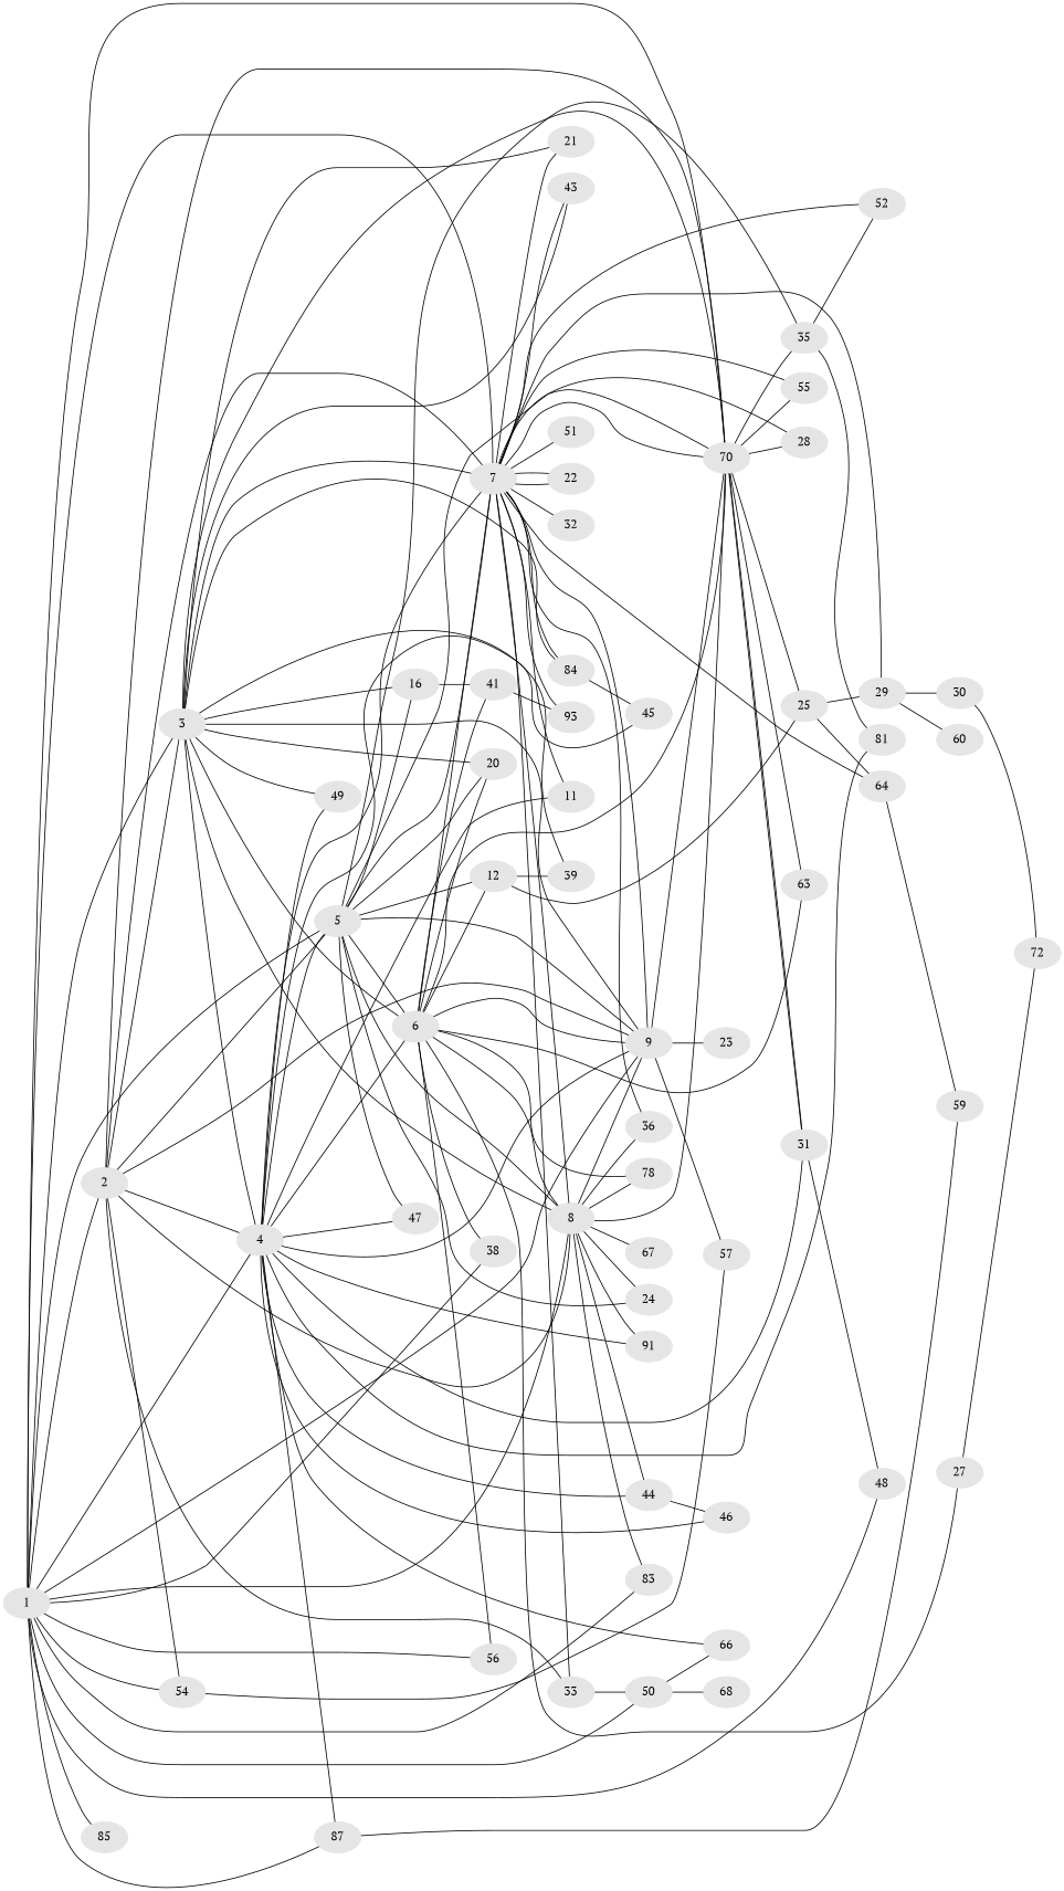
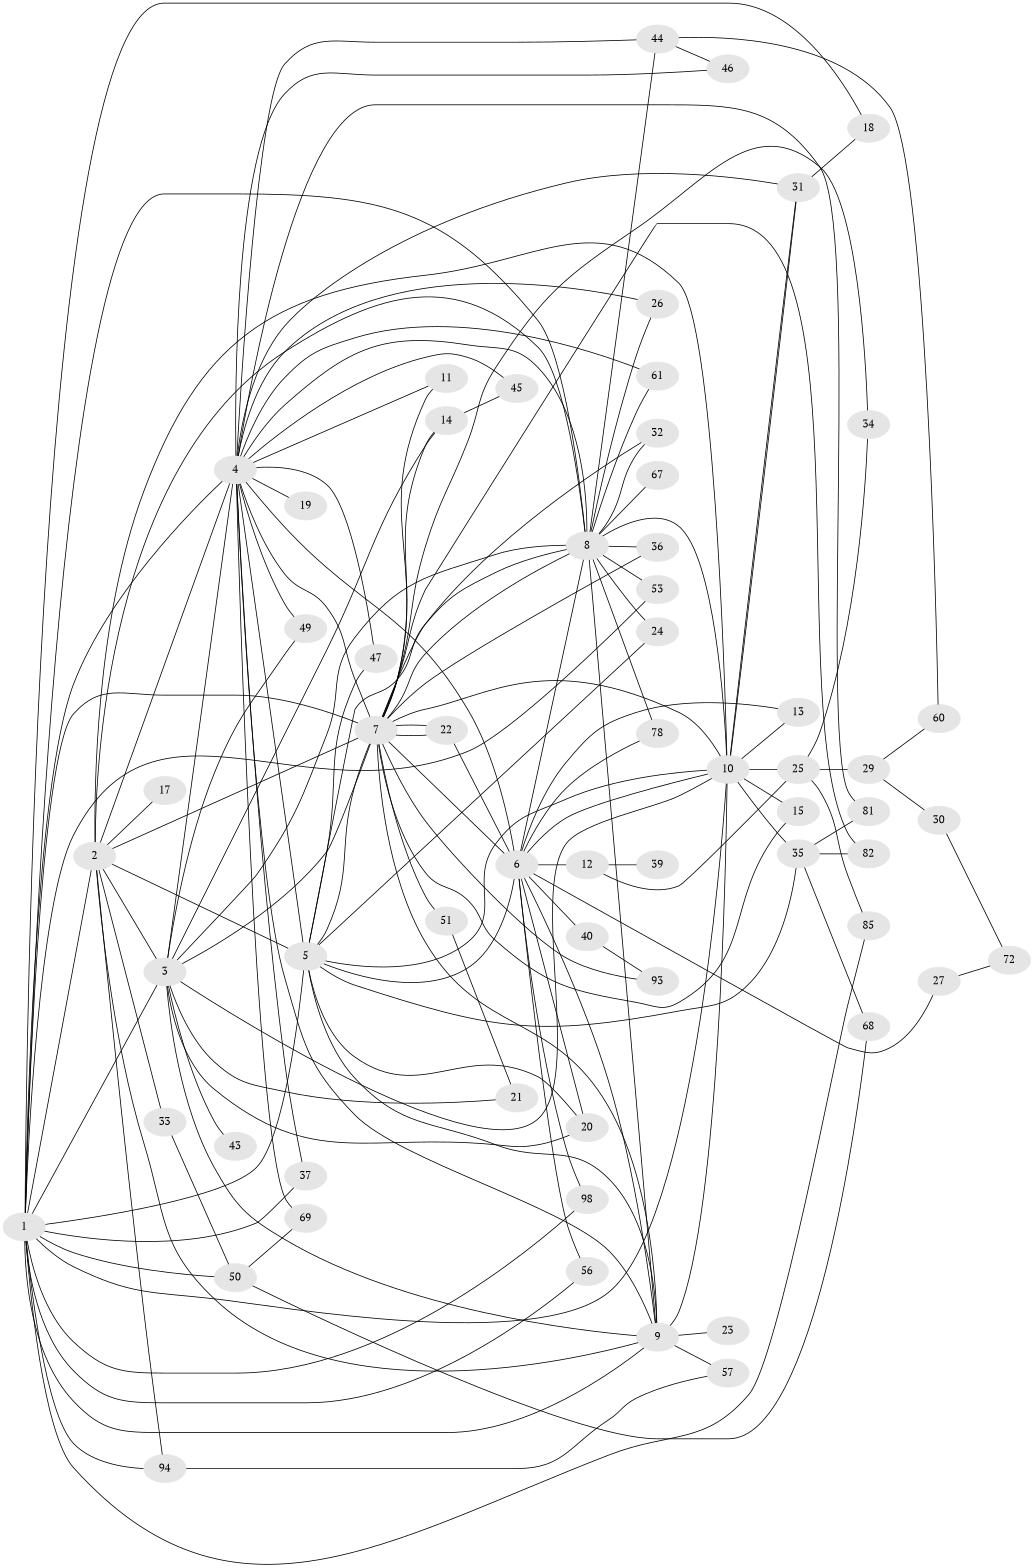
  graph {
    fontname="PT Serif"
    rankdir=LR
    node [color=gray90 fontname="PT Serif" style=filled]
    edge [fontname="PT Serif"]
    1
    2
    3
    4
    5
    7
    8
    9
-   10 [label=70]
-   18 [label=48]
-   37 [label=87]
-   38
+   10
+   18
+   37
+   38 [label=98]
    50
-   53 [label=83]
-   54
+   53
+   54 [label=94]
    n16 [label=85]
    56
+   17
    33
    6
-   14 [label=84]
-   16
+   14
    20
    21
    39
    43
    49
+   19
    11
+   26
    n31 [label=81]
    44
    45
    46
    47
-   61 [label=91]
-   66
+   61
+   66 [label=69]
    31
    12
    24
    35
    27
-   13 [label=63]
-   40 [label=41]
+   13
+   40
    n45 [label=78]
-   15 [label=55]
+   15
    22
-   28
    29
    32
-   34 [label=64]
+   34
    36
    51
-   52
+   52 [label=82]
    n55 [label=93]
    n56 [label=67]
    23
    57
    25
-   59
    n61 [label=68]
    n62 [label=72]
    60
    30
    1 -- 2
    1 -- 3
    1 -- 4
    1 -- 5
    1 -- 7
    1 -- 8
    1 -- 9
    1 -- 10
    1 -- 18
    1 -- 37
    1 -- 38
    1 -- 50
    1 -- 53
    1 -- 54
    1 -- n16
    1 -- 56
    2 -- 3
    2 -- 4
    2 -- 5
    2 -- 7
    2 -- 8
    2 -- 9
    2 -- 10
    2 -- 54
+   2 -- 17
    2 -- 33
    3 -- 4
    3 -- 7
    3 -- 8
    3 -- 9
    3 -- 10
-   3 -- 6
+   22 -- 6
    3 -- 14
-   3 -- 16
    3 -- 20
    3 -- 21
-   3 -- 39
    3 -- 43
    3 -- 49
    4 -- 5
    4 -- 7
+   4 -- 8
    4 -- 9
    4 -- 37
    4 -- 6
    4 -- 49
+   4 -- 19
    4 -- 11
+   4 -- 26
    4 -- n31
    4 -- 44
    4 -- 45
    4 -- 46
    4 -- 47
    4 -- 61
    4 -- 66
    4 -- 31
    5 -- 7
    5 -- 8
    5 -- 9
    5 -- 10
    5 -- 6
-   5 -- 16
    5 -- 47
-   5 -- 12
    5 -- 24
    5 -- 35
    7 -- 8
    7 -- 9
    7 -- 10
-   7 -- 33
    7 -- 14
-   7 -- 21
-   7 -- 43
+   51 -- 21
    7 -- 11
    7 -- 15
    7 -- 22
    7 -- 22
-   7 -- 28
-   7 -- 29
    7 -- 32
    7 -- 34
    7 -- 36
    7 -- 51
    7 -- 52
    7 -- n55
    8 -- 9
    8 -- 10
    8 -- 53
+   8 -- 26
    8 -- 44
    8 -- 61
    8 -- 24
    8 -- n45
+   8 -- 32
    8 -- 36
    8 -- n56
    9 -- 10
    9 -- 23
    9 -- 57
    10 -- 31
    10 -- 31
    10 -- 35
    10 -- 13
    10 -- 15
-   10 -- 28
    10 -- 25
-   37 -- 59
    50 -- 66
    50 -- n61
    54 -- 57
    33 -- 50
    6 -- 7
    6 -- 8
    6 -- 9
    6 -- 10
    6 -- 38
    6 -- 56
    6 -- 20
    6 -- 12
    6 -- 27
    6 -- 13
    6 -- 40
    6 -- n45
    14 -- 45
-   16 -- 40
    20 -- 5
    44 -- 46
+   44 -- 60
    31 -- 18
    12 -- 39
    12 -- 25
    35 -- n31
    35 -- 52
+   35 -- n61
    27 -- n62
    40 -- n55
    29 -- 60
    29 -- 30
-   34 -- 59
+   25 -- n16
    25 -- 29
    25 -- 34
    30 -- n62
  }
